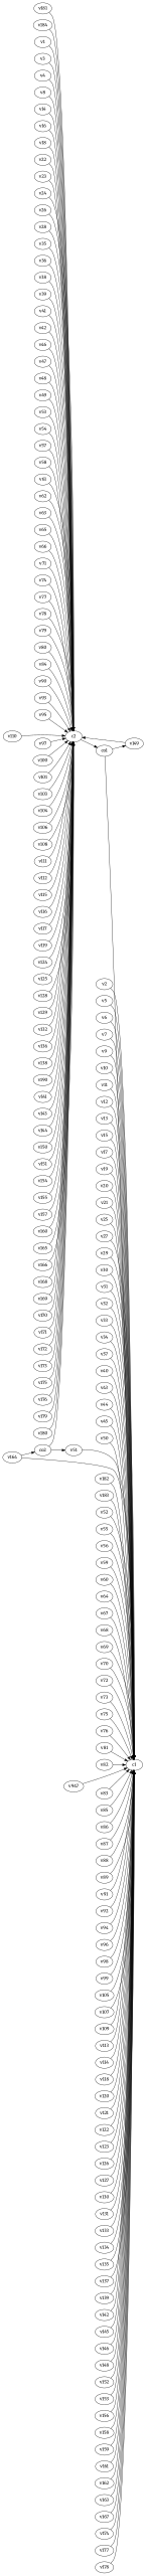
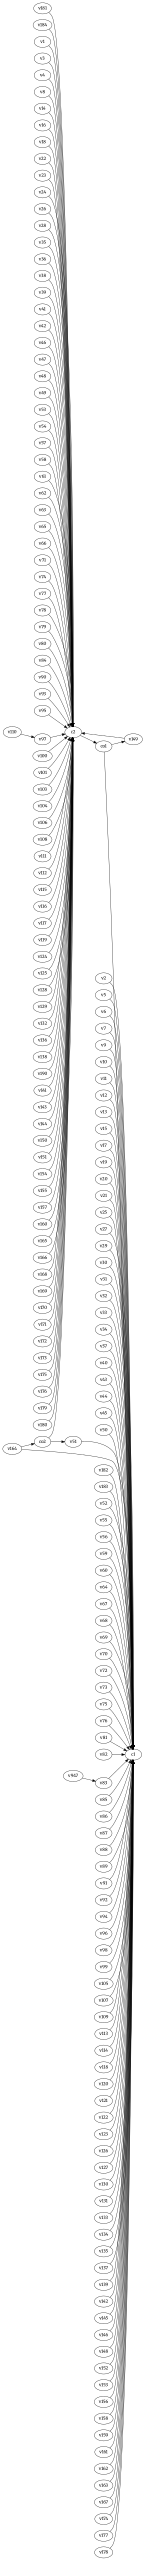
  strict digraph {
    fontname=Merriweather
    rankdir=LR
    node [fontname=Merriweather]
    edge [fontname=Merriweather weight=1]
    c2
    co1
    c1
    v149
    v1
    v2
    v3
    v4
    v5
    v6
    v7
    v8
    v9
    v10
    v11
    v12
    v13
    v14
    v15
    v16
    v17
    v18
    v19
    v20
    v21
    v22
    v23
    v24
    v25
    v26
    v27
    v28
    v29
    v30
    v31
    v32
    v33
    v34
    v35
    v36
    v37
    v38
    v39
    v40
    v41
    v42
    v43
    v44
    v45
    v46
    v47
    v48
    v49
    v50
    v51
    v52
    v53
    v54
    v55
    v56
    v57
    v58
    v59
    v60
    v61
    v62
    v63
    v64
    v65
    v66
    v67
    v68
    v69
    v70
    v71
    v72
    v73
    v74
    v75
    v76
    v77
    v78
    v79
    v80
    v81
    v82
    v83
    v84
    v85
    v86
    v87
    v88
    v89
    v90
    v91
    v92
    v93
    v94
    v95
    v96
    v97
    v98
    v99
    v100
    v101
    v103
    v104
    v105
    v106
    v107
    v108
    v109
    v110
    v111
    v112
    v113
    v114
    v115
    v116
    v117
    v118
    v119
    v120
    v121
    v122
    v123
    v124
    v125
    v126
    v127
    v128
    v129
    v130
    v131
    v132
    v133
    v134
    v135
    v136
    v137
    v138
    v139
    n143 [label=v190]
    v141
    v142
    v143
    v144
    v145
    v146
    n150 [label=v947]
    v148
    v150
    v151
    v152
    v153
    v154
    v155
    v156
    v157
    v158
    v159
    v160
    v161
    v162
    v163
    v164
    co2
    v165
    v166
    v167
    v168
    v169
    v170
    v171
    v172
    v173
    v174
    v175
    v176
    v177
    v178
    v179
    v180
    v181
    v182
    v183
    v184
    c2 -> co1
    co1 -> c1
    co1 -> v149
    v149 -> c2
    v1 -> c2
    v2 -> c1
    v3 -> c2
    v4 -> c2
    v5 -> c1
    v6 -> c1
    v7 -> c1
    v8 -> c2
    v9 -> c1
    v10 -> c1
    v11 -> c1
    v12 -> c1
    v13 -> c1
    v14 -> c2
    v15 -> c1
    v16 -> c2
    v17 -> c1
    v18 -> c2
    v19 -> c1
    v20 -> c1
    v21 -> c1
    v22 -> c2
    v23 -> c2
    v24 -> c2
    v25 -> c1
    v26 -> c2
    v27 -> c1
    v28 -> c2
    v29 -> c1
    v30 -> c1
    v31 -> c1
    v32 -> c1
    v33 -> c1
    v34 -> c1
    v35 -> c2
    v36 -> c2
    v37 -> c1
    v38 -> c2
    v39 -> c2
    v40 -> c1
    v41 -> c2
    v42 -> c2
    v43 -> c1
    v44 -> c1
    v45 -> c1
    v46 -> c2
    v47 -> c2
    v48 -> c2
    v49 -> c2
    v50 -> c1
    v51 -> c1
    v52 -> c1
    v53 -> c2
    v54 -> c2
    v55 -> c1
    v56 -> c1
    v57 -> c2
    v58 -> c2
    v59 -> c1
    v60 -> c1
    v61 -> c2
    v62 -> c2
    v63 -> c2
    v64 -> c1
    v65 -> c2
    v66 -> c2
    v67 -> c1
    v68 -> c1
    v69 -> c1
    v70 -> c1
    v71 -> c2
    v72 -> c1
    v73 -> c1
    v74 -> c2
    v75 -> c1
    v76 -> c1
    v77 -> c2
    v78 -> c2
    v79 -> c2
    v80 -> c2
    v81 -> c1
    v82 -> c1
    v83 -> c1
    v84 -> c2
    v85 -> c1
    v86 -> c1
    v87 -> c1
    v88 -> c1
    v89 -> c1
    v90 -> c2
    v91 -> c1
    v92 -> c1
    v93 -> c2
    v94 -> c1
    v95 -> c2
    v96 -> c1
    v97 -> c2
    v98 -> c1
    v99 -> c1
    v100 -> c2
    v101 -> c2
    v103 -> c2
    v104 -> c2
    v105 -> c1
    v106 -> c2
    v107 -> c1
    v108 -> c2
    v109 -> c1
-   v110 -> c2
+   v110 -> v97
    v111 -> c2
    v112 -> c2
    v113 -> c1
    v114 -> c1
    v115 -> c2
    v116 -> c2
    v117 -> c2
    v118 -> c1
    v119 -> c2
    v120 -> c1
    v121 -> c1
    v122 -> c1
    v123 -> c1
    v124 -> c2
    v125 -> c2
    v126 -> c1
    v127 -> c1
    v128 -> c2
    v129 -> c2
    v130 -> c1
    v131 -> c1
    v132 -> c2
    v133 -> c1
    v134 -> c1
    v135 -> c1
    v136 -> c2
    v137 -> c1
    v138 -> c2
    v139 -> c1
    n143 -> c2
    v141 -> c2
    v142 -> c1
    v143 -> c2
    v144 -> c2
    v145 -> c1
    v146 -> c1
-   n150 -> c1
+   n150 -> v83
    v148 -> c1
    v150 -> c2
    v151 -> c2
    v152 -> c1
    v153 -> c1
    v154 -> c2
    v155 -> c2
    v156 -> c1
    v157 -> c2
    v158 -> c1
    v159 -> c1
    v160 -> c2
    v161 -> c1
    v162 -> c1
    v163 -> c1
    v164 -> c1
    v164 -> co2
    co2 -> c2
    co2 -> v51
    v165 -> c2
    v166 -> c2
    v167 -> c1
    v168 -> c2
    v169 -> c2
    v170 -> c2
    v171 -> c2
    v172 -> c2
    v173 -> c2
    v174 -> c1
    v175 -> c2
    v176 -> c2
    v177 -> c1
    v178 -> c1
    v179 -> c2
    v180 -> c2
    v181 -> c2
    v182 -> c1
    v183 -> c1
    v184 -> c2
  }
